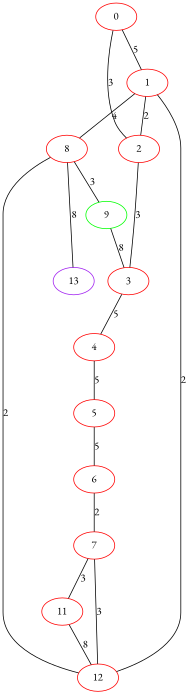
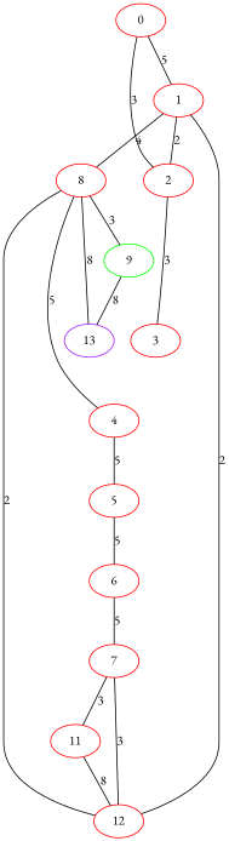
  graph {
    fontname="EB Garamond"
    node [color=red fontname="EB Garamond" weight=1]
    edge [fontname="EB Garamond"]
    0
    1
    2
    8
    12
    3
    9 [color=green weight=2]
    13 [color=purple weight=4]
    4
    5
    6
    7
    11
    0 -- 1 [label=5]
    0 -- 2 [label=3]
    1 -- 2 [label=2]
    1 -- 8 [label=4]
    1 -- 12 [label=2]
    2 -- 3 [label=3]
    8 -- 12 [label=2]
    8 -- 9 [label=3]
    8 -- 13 [label=8]
-   3 -- 4 [label=5]
-   9 -- 3 [label=8]
+   8 -- 4 [label=5]
+   9 -- 13 [label=8]
    4 -- 5 [label=5]
    5 -- 6 [label=5]
-   6 -- 7 [label=2]
+   6 -- 7 [label=5]
    7 -- 12 [label=3]
    7 -- 11 [label=3]
    11 -- 12 [label=8]
  }
